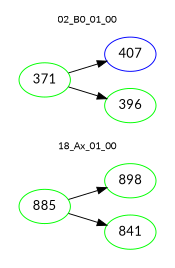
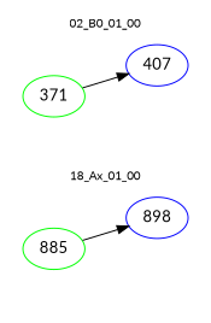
  digraph {
    fontname=Lato
    rankdir=LR
    node [color=green fontname=Lato]
    edge [color=black fontname=Lato]
    n1 [label=885]
-   n2 [label=841]
-   n3 [label=898]
+   n3 [color=blue label=898]
    n4 [label=371]
-   n5 [label=396]
    n6 [color=blue label=407]
    subgraph cluster_1 {
      color=white
      fontsize=10
      label="18_Ax_01_00"
      n1
-     n2
      n3
    }
    subgraph cluster_2 {
      color=white
      fontsize=10
      label="02_B0_01_00"
      n4
-     n5
      n6
    }
-   n1 -> n2
    n1 -> n3
-   n4 -> n5
    n4 -> n6
  }
